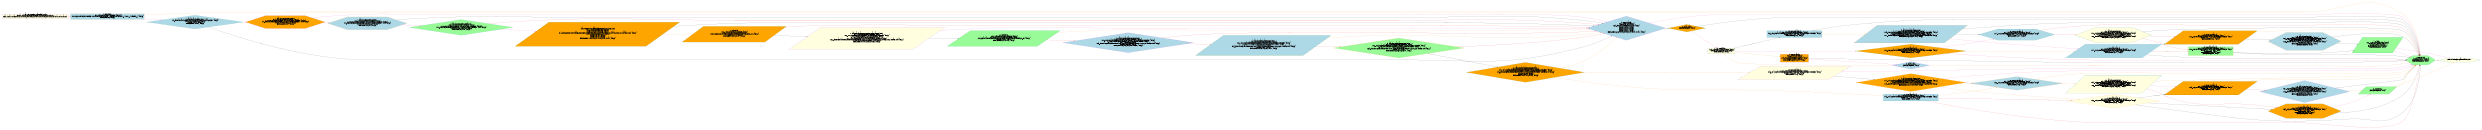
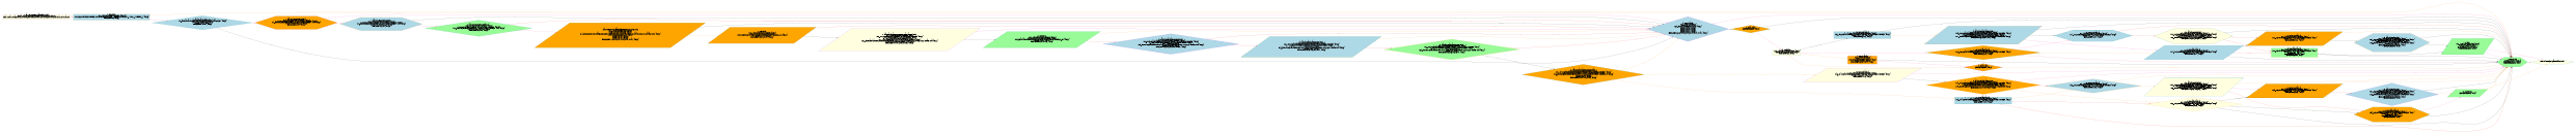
  digraph {
    rankdir=LR
    node [color=teal fillcolor=lightblue shape=diamond style=filled]
    edge [color=black]
    n1 [color=purple fillcolor=lightyellow label="1: Start void UserHelper.updateProfile(int,int,int)\nFormals:  this:com.stn.helpers.UserHelper* id:int userClass:int donor:int\nLocals:  $bcvar4:void CatchVar142:void $irvar6:void $irvar5:void $irvar4:void $irvar3:void $irvar2:void $irvar1:void $irvar0:void \n  " shape=box]
    n2 [color=darkorange label="4:  method_body \n   n$0=*&this:com.stn.helpers.UserHelper* [line 556]\n  *n$0.query:com.stn.helpers.UserHelper(root com.stn.helpers.UserHelper)=\"UPDATE users SET Class = ? , Donor = ? WHERE Id = ?\" [line 556]\n  EXIT_SCOPE(n$0); [line 556]\n " shape=box]
    n3 [fillcolor=palegreen label="3:  exceptions sink \n   NULLIFY(&$bcvar4); [line 574]\n  EXIT_SCOPE($bcvar4); [line 574]\n  APPLY_ABSTRACTION; [line 574]\n " shape=hexagon]
    n4 [label="5:  Call Class Class.forName(String) \n   n$1=_fun_Class Class.forName(String)(\"com.mysql.jdbc.Driver\":java.lang.Object*) [line 559]\n  *&$irvar0:java.lang.Class*=n$1 [line 559]\n  NULLIFY(&$irvar0); [line 559]\n  EXIT_SCOPE(n$1,$irvar0); [line 559]\n "]
    n5 [fillcolor=lightyellow label="2: Exit void UserHelper.updateProfile(int,int,int) \n  " shape=hexagon]
    n6 [color=purple fillcolor=orange label="6:  Call String DBConnection.getHost() \n   n$2=*&this:com.stn.helpers.UserHelper* [line 560]\n  _=*n$2:com.stn.helpers.UserHelper*(root com.stn.helpers.UserHelper) [line 560]\n  n$4=_fun_String DBConnection.getHost()(n$2:com.stn.helpers.UserHelper*) virtual [line 560]\n  *&$irvar1:java.lang.String*=n$4 [line 560]\n  EXIT_SCOPE(_,n$2,n$4); [line 560]\n " shape=hexagon]
    n7 [color=purple label="39:  exception handler \n   n$88=*&return:void [line 567]\n  *&return:void=null [line 567]\n  n$89=_fun___unwrap_exception(n$88:void) [line 567]\n  NULLIFY(&$irvar3); [line 567]\n  NULLIFY(&$irvar5); [line 567]\n  NULLIFY(&$irvar4); [line 567]\n  NULLIFY(&$irvar1); [line 567]\n  NULLIFY(&$irvar2); [line 567]\n  EXIT_SCOPE(n$88,n$89,$irvar3,$irvar5,$irvar4,$irvar1,$irvar2); [line 567]\n "]
    n8 [color=darkorange label="7:  Call String DBConnection.getUser() \n   n$5=*&this:com.stn.helpers.UserHelper* [line 560]\n  _=*n$5:com.stn.helpers.UserHelper*(root com.stn.helpers.UserHelper) [line 560]\n  n$7=_fun_String DBConnection.getUser()(n$5:com.stn.helpers.UserHelper*) virtual [line 560]\n  *&$irvar2:java.lang.String*=n$7 [line 560]\n  EXIT_SCOPE(_,n$5,n$7); [line 560]\n " shape=hexagon]
    n9 [color=darkgreen fillcolor=orange label="38:  Finally branch \n   APPLY_ABSTRACTION; [line 567]\n "]
    n10 [fillcolor=palegreen label="8:  Call String DBConnection.getPassword() \n   n$8=*&this:com.stn.helpers.UserHelper* [line 560]\n  _=*n$8:com.stn.helpers.UserHelper*(root com.stn.helpers.UserHelper) [line 560]\n  n$10=_fun_String DBConnection.getPassword()(n$8:com.stn.helpers.UserHelper*) virtual [line 560]\n  *&$irvar3:java.lang.String*=n$10 [line 560]\n  EXIT_SCOPE(_,n$8,n$10); [line 560]\n "]
    n11 [fillcolor=lightyellow label="26:  method_body \n   n$65=*&CatchVar142:java.lang.Object* [line 567]\n  *&$bcvar4:java.lang.Object*=n$65 [line 567]\n  EXIT_SCOPE(n$65); [line 567]\n " shape=box]
    n12 [color=darkgreen fillcolor=orange label="9:  Call Connection DriverManager.getConnection(String,String,String) \n   n$11=*&$irvar1:java.lang.String* [line 560]\n  n$12=*&$irvar2:java.lang.String* [line 560]\n  n$13=*&$irvar3:java.lang.String* [line 560]\n  n$14=_fun_Connection DriverManager.getConnection(String,String,String)(n$11:java.lang.String*,n$12:java.lang.String*,n$13:java.lang.String*) [line 560]\n  *&$irvar4:java.sql.Connection*=n$14 [line 560]\n  NULLIFY(&$irvar3); [line 560]\n  NULLIFY(&$irvar1); [line 560]\n  NULLIFY(&$irvar2); [line 560]\n  EXIT_SCOPE(n$11,n$12,n$13,n$14,$irvar3,$irvar1,$irvar2); [line 560]\n " shape=parallelogram]
    n13 [color=darkgreen fillcolor=orange label="10:  method_body \n   n$15=*&this:com.stn.helpers.UserHelper* [line 560]\n  n$16=*&$irvar4:java.sql.Connection* [line 560]\n  *n$15.connection:com.stn.helpers.UserHelper(root com.stn.helpers.UserHelper)=n$16 [line 560]\n  NULLIFY(&$irvar4); [line 560]\n  EXIT_SCOPE(n$15,n$16,$irvar4); [line 560]\n " shape=parallelogram]
    n14 [color=purple fillcolor=lightyellow label="11:  Call PreparedStatement Connection.prepareStatement(String) \n   n$17=*&this:com.stn.helpers.UserHelper* [line 561]\n  n$18=*n$17.connection:java.sql.Connection*(root com.stn.helpers.UserHelper) [line 561]\n  _=*n$18:java.sql.Connection*(root java.sql.Connection) [line 561]\n  n$20=*&this:com.stn.helpers.UserHelper* [line 561]\n  n$21=*n$20.query:java.lang.String*(root com.stn.helpers.UserHelper) [line 561]\n  n$22=_fun_PreparedStatement Connection.prepareStatement(String)(n$18:java.sql.Connection*,n$21:java.lang.String*) interface virtual [line 561]\n  *&$irvar5:java.sql.PreparedStatement*=n$22 [line 561]\n  EXIT_SCOPE(_,n$17,n$18,n$20,n$21,n$22); [line 561]\n " shape=parallelogram]
    n15 [fillcolor=palegreen label="12:  method_body \n   n$23=*&this:com.stn.helpers.UserHelper* [line 561]\n  n$24=*&$irvar5:java.sql.PreparedStatement* [line 561]\n  *n$23.preparedStatement:com.stn.helpers.UserHelper(root com.stn.helpers.UserHelper)=n$24 [line 561]\n  NULLIFY(&$irvar5); [line 561]\n  EXIT_SCOPE(n$23,n$24,$irvar5); [line 561]\n " shape=parallelogram]
    n16 [color=purple label="13:  Call void PreparedStatement.setInt(int,int) \n   n$25=*&this:com.stn.helpers.UserHelper* [line 562]\n  n$26=*n$25.preparedStatement:java.sql.PreparedStatement*(root com.stn.helpers.UserHelper) [line 562]\n  _=*n$26:java.sql.PreparedStatement*(root java.sql.PreparedStatement) [line 562]\n  n$28=*&userClass:int [line 562]\n  n$29=_fun_void PreparedStatement.setInt(int,int)(n$26:java.sql.PreparedStatement*,1:int,n$28:int) interface virtual [line 562]\n  NULLIFY(&userClass); [line 562]\n  EXIT_SCOPE(_,n$25,n$26,n$28,n$29,userClass); [line 562]\n "]
    n17 [color=darkgreen label="14:  Call void PreparedStatement.setInt(int,int) \n   n$30=*&this:com.stn.helpers.UserHelper* [line 563]\n  n$31=*n$30.preparedStatement:java.sql.PreparedStatement*(root com.stn.helpers.UserHelper) [line 563]\n  _=*n$31:java.sql.PreparedStatement*(root java.sql.PreparedStatement) [line 563]\n  n$33=*&donor:int [line 563]\n  n$34=_fun_void PreparedStatement.setInt(int,int)(n$31:java.sql.PreparedStatement*,2:int,n$33:int) interface virtual [line 563]\n  NULLIFY(&donor); [line 563]\n  EXIT_SCOPE(_,n$30,n$31,n$33,n$34,donor); [line 563]\n " shape=parallelogram]
    n18 [color=darkorange fillcolor=palegreen label="15:  Call void PreparedStatement.setInt(int,int) \n   n$35=*&this:com.stn.helpers.UserHelper* [line 564]\n  n$36=*n$35.preparedStatement:java.sql.PreparedStatement*(root com.stn.helpers.UserHelper) [line 564]\n  _=*n$36:java.sql.PreparedStatement*(root java.sql.PreparedStatement) [line 564]\n  n$38=*&id:int [line 564]\n  n$39=_fun_void PreparedStatement.setInt(int,int)(n$36:java.sql.PreparedStatement*,3:int,n$38:int) interface virtual [line 564]\n  NULLIFY(&id); [line 564]\n  EXIT_SCOPE(_,n$35,n$36,n$38,n$39,id); [line 564]\n "]
    n19 [fillcolor=orange label="16:  Call int PreparedStatement.executeUpdate() \n   n$40=*&this:com.stn.helpers.UserHelper* [line 565]\n  n$41=*n$40.preparedStatement:java.sql.PreparedStatement*(root com.stn.helpers.UserHelper) [line 565]\n  _=*n$41:java.sql.PreparedStatement*(root java.sql.PreparedStatement) [line 565]\n  n$43=_fun_int PreparedStatement.executeUpdate()(n$41:java.sql.PreparedStatement*) interface virtual [line 565]\n  *&$irvar6:int=n$43 [line 565]\n  NULLIFY(&$irvar6); [line 565]\n  EXIT_SCOPE(_,n$40,n$41,n$43,$irvar6); [line 565]\n "]
    n20 [color=purple fillcolor=lightyellow label="17: Prune (true branch, if) \n   n$44=*&this:com.stn.helpers.UserHelper* [line 567]\n  n$45=*n$44.preparedStatement:java.sql.PreparedStatement*(root com.stn.helpers.UserHelper) [line 567]\n  PRUNE(!(n$45 == null), true); [line 567]\n  EXIT_SCOPE(n$44,n$45); [line 567]\n " shape=parallelogram]
    n21 [label="18: Prune (false branch, if) \n   n$44=*&this:com.stn.helpers.UserHelper* [line 567]\n  n$45=*n$44.preparedStatement:java.sql.PreparedStatement*(root com.stn.helpers.UserHelper) [line 567]\n  PRUNE((n$45 == null), false); [line 567]\n  EXIT_SCOPE(n$44,n$45); [line 567]\n " shape=box]
    n22 [color=darkorange fillcolor=orange label="19:  Call void PreparedStatement.close() \n   n$46=*&this:com.stn.helpers.UserHelper* [line 568]\n  n$47=*n$46.preparedStatement:java.sql.PreparedStatement*(root com.stn.helpers.UserHelper) [line 568]\n  n$50=_fun___set_mem_attribute(n$47:java.sql.PreparedStatement*) [line 568]\n  _=*n$47:java.sql.PreparedStatement*(root java.sql.PreparedStatement) [line 568]\n  n$49=_fun_void PreparedStatement.close()(n$47:java.sql.PreparedStatement*) interface virtual [line 568]\n  EXIT_SCOPE(_,n$46,n$47,n$49,n$50); [line 568]\n "]
    n23 [color=darkorange label="20: Prune (true branch, if) \n   n$51=*&this:com.stn.helpers.UserHelper* [line 569]\n  n$52=*n$51.connection:java.sql.Connection*(root com.stn.helpers.UserHelper) [line 569]\n  PRUNE(!(n$52 == null), true); [line 569]\n  EXIT_SCOPE(n$51,n$52); [line 569]\n "]
    n24 [color=darkorange fillcolor=lightyellow label="21: Prune (false branch, if) \n   n$51=*&this:com.stn.helpers.UserHelper* [line 569]\n  n$52=*n$51.connection:java.sql.Connection*(root com.stn.helpers.UserHelper) [line 569]\n  PRUNE((n$52 == null), false); [line 569]\n  EXIT_SCOPE(n$51,n$52); [line 569]\n "]
    n25 [fillcolor=lightyellow label="22:  Call void Connection.close() \n   n$53=*&this:com.stn.helpers.UserHelper* [line 570]\n  n$54=*n$53.connection:java.sql.Connection*(root com.stn.helpers.UserHelper) [line 570]\n  n$57=_fun___set_mem_attribute(n$54:java.sql.Connection*) [line 570]\n  _=*n$54:java.sql.Connection*(root java.sql.Connection) [line 570]\n  n$56=_fun_void Connection.close()(n$54:java.sql.Connection*) interface virtual [line 570]\n  EXIT_SCOPE(_,n$53,n$54,n$56,n$57); [line 570]\n " shape=parallelogram]
    n26 [color=darkgreen fillcolor=orange label="23: Prune (true branch, if) \n   n$58=*&this:com.stn.helpers.UserHelper* [line 571]\n  n$59=*n$58.resultSet:java.sql.ResultSet*(root com.stn.helpers.UserHelper) [line 571]\n  PRUNE(!(n$59 == null), true); [line 571]\n  EXIT_SCOPE(n$58,n$59); [line 571]\n " shape=parallelogram]
    n27 [fillcolor=orange label="24: Prune (false branch, if) \n   n$58=*&this:com.stn.helpers.UserHelper* [line 571]\n  n$59=*n$58.resultSet:java.sql.ResultSet*(root com.stn.helpers.UserHelper) [line 571]\n  PRUNE((n$59 == null), false); [line 571]\n  NULLIFY(&this); [line 571]\n  EXIT_SCOPE(n$58,n$59,this); [line 571]\n  APPLY_ABSTRACTION; [line 571]\n " shape=hexagon]
    n28 [color=purple label="25:  Call void ResultSet.close() \n   n$60=*&this:com.stn.helpers.UserHelper* [line 572]\n  n$61=*n$60.resultSet:java.sql.ResultSet*(root com.stn.helpers.UserHelper) [line 572]\n  n$64=_fun___set_mem_attribute(n$61:java.sql.ResultSet*) [line 572]\n  _=*n$61:java.sql.ResultSet*(root java.sql.ResultSet) [line 572]\n  n$63=_fun_void ResultSet.close()(n$61:java.sql.ResultSet*) interface virtual [line 572]\n  NULLIFY(&this); [line 572]\n  EXIT_SCOPE(_,n$60,n$61,n$63,n$64,this); [line 572]\n  APPLY_ABSTRACTION; [line 572]\n "]
    n29 [color=darkgreen fillcolor=palegreen label="37:  method_body \n   APPLY_ABSTRACTION; [line 574]\n " shape=parallelogram]
    n30 [label="27: Prune (true branch, if) \n   n$66=*&this:com.stn.helpers.UserHelper* [line 567]\n  n$67=*n$66.preparedStatement:java.sql.PreparedStatement*(root com.stn.helpers.UserHelper) [line 567]\n  PRUNE(!(n$67 == null), true); [line 567]\n  EXIT_SCOPE(n$66,n$67); [line 567]\n " shape=box]
    n31 [color=darkgreen fillcolor=orange label="28: Prune (false branch, if) \n   n$66=*&this:com.stn.helpers.UserHelper* [line 567]\n  n$67=*n$66.preparedStatement:java.sql.PreparedStatement*(root com.stn.helpers.UserHelper) [line 567]\n  PRUNE((n$67 == null), false); [line 567]\n  EXIT_SCOPE(n$66,n$67); [line 567]\n "]
    n32 [color=purple fillcolor=orange label="41:  exception handler \n   n$88=*&return:void [line 567]\n  *&return:void=null [line 567]\n  n$89=_fun___unwrap_exception(n$88:void) [line 567]\n  NULLIFY(&$bcvar4); [line 567]\n  EXIT_SCOPE(n$88,n$89,$bcvar4); [line 567]\n " shape=box]
    n33 [color=darkorange label="29:  Call void PreparedStatement.close() \n   n$68=*&this:com.stn.helpers.UserHelper* [line 568]\n  n$69=*n$68.preparedStatement:java.sql.PreparedStatement*(root com.stn.helpers.UserHelper) [line 568]\n  n$72=_fun___set_mem_attribute(n$69:java.sql.PreparedStatement*) [line 568]\n  _=*n$69:java.sql.PreparedStatement*(root java.sql.PreparedStatement) [line 568]\n  n$71=_fun_void PreparedStatement.close()(n$69:java.sql.PreparedStatement*) interface virtual [line 568]\n  EXIT_SCOPE(_,n$68,n$69,n$71,n$72); [line 568]\n " shape=parallelogram]
    n34 [label="30: Prune (true branch, if) \n   n$73=*&this:com.stn.helpers.UserHelper* [line 569]\n  n$74=*n$73.connection:java.sql.Connection*(root com.stn.helpers.UserHelper) [line 569]\n  PRUNE(!(n$74 == null), true); [line 569]\n  EXIT_SCOPE(n$73,n$74); [line 569]\n " shape=hexagon]
    n35 [label="31: Prune (false branch, if) \n   n$73=*&this:com.stn.helpers.UserHelper* [line 569]\n  n$74=*n$73.connection:java.sql.Connection*(root com.stn.helpers.UserHelper) [line 569]\n  PRUNE((n$74 == null), false); [line 569]\n  EXIT_SCOPE(n$73,n$74); [line 569]\n " shape=parallelogram]
-   n36 [color=purple label="40:  Finally branch \n   APPLY_ABSTRACTION; [line 567]\n "]
+   n36 [color=purple fillcolor=orange label="40:  Finally branch \n   APPLY_ABSTRACTION; [line 567]\n "]
    n37 [color=darkgreen fillcolor=lightyellow label="32:  Call void Connection.close() \n   n$75=*&this:com.stn.helpers.UserHelper* [line 570]\n  n$76=*n$75.connection:java.sql.Connection*(root com.stn.helpers.UserHelper) [line 570]\n  n$79=_fun___set_mem_attribute(n$76:java.sql.Connection*) [line 570]\n  _=*n$76:java.sql.Connection*(root java.sql.Connection) [line 570]\n  n$78=_fun_void Connection.close()(n$76:java.sql.Connection*) interface virtual [line 570]\n  EXIT_SCOPE(_,n$75,n$76,n$78,n$79); [line 570]\n " shape=hexagon]
    n38 [fillcolor=orange label="33: Prune (true branch, if) \n   n$80=*&this:com.stn.helpers.UserHelper* [line 571]\n  n$81=*n$80.resultSet:java.sql.ResultSet*(root com.stn.helpers.UserHelper) [line 571]\n  PRUNE(!(n$81 == null), true); [line 571]\n  EXIT_SCOPE(n$80,n$81); [line 571]\n " shape=parallelogram]
    n39 [color=darkorange fillcolor=palegreen label="34: Prune (false branch, if) \n   n$80=*&this:com.stn.helpers.UserHelper* [line 571]\n  n$81=*n$80.resultSet:java.sql.ResultSet*(root com.stn.helpers.UserHelper) [line 571]\n  PRUNE((n$81 == null), false); [line 571]\n  NULLIFY(&this); [line 571]\n  EXIT_SCOPE(n$80,n$81,this); [line 571]\n  APPLY_ABSTRACTION; [line 571]\n " shape=box]
    n40 [color=darkorange label="35:  Call void ResultSet.close() \n   n$82=*&this:com.stn.helpers.UserHelper* [line 572]\n  n$83=*n$82.resultSet:java.sql.ResultSet*(root com.stn.helpers.UserHelper) [line 572]\n  n$86=_fun___set_mem_attribute(n$83:java.sql.ResultSet*) [line 572]\n  _=*n$83:java.sql.ResultSet*(root java.sql.ResultSet) [line 572]\n  n$85=_fun_void ResultSet.close()(n$83:java.sql.ResultSet*) interface virtual [line 572]\n  NULLIFY(&this); [line 572]\n  EXIT_SCOPE(_,n$82,n$83,n$85,n$86,this); [line 572]\n  APPLY_ABSTRACTION; [line 572]\n " shape=hexagon]
    n41 [fillcolor=palegreen label="36:  throw \n   n$87=*&$bcvar4:java.lang.Object* [line 573]\n  *&return:void=EXN n$87 [line 573]\n  NULLIFY(&$bcvar4); [line 573]\n  EXIT_SCOPE(n$87,$bcvar4); [line 573]\n  APPLY_ABSTRACTION; [line 573]\n " shape=parallelogram]
    n1 -> n2 [color=red]
    n2 -> n3 [color=darkorange]
    n2 -> n4 [color=deeppink]
    n3 -> n5 [color=red]
    n4 -> n6 [color=deeppink]
    n4 -> n7
    n6 -> n7 [color=deeppink]
    n6 -> n8 [color=deeppink]
    n7 -> n3 [color=deeppink]
    n7 -> n9
    n8 -> n7
    n8 -> n10 [color=deeppink]
    n9 -> n3
    n9 -> n11 [color=deeppink]
    n10 -> n7 [color=red]
    n10 -> n12 [color=deeppink]
    n11 -> n30
    n11 -> n31 [color=deeppink]
    n11 -> n32 [color=darkorange]
    n12 -> n7
    n12 -> n13 [color=darkorange]
    n13 -> n7 [color=red]
    n13 -> n14
    n14 -> n7 [color=deeppink]
    n14 -> n15
    n15 -> n7 [color=darkorange]
    n15 -> n16 [color=red]
    n16 -> n7 [color=red]
    n16 -> n17 [color=red]
    n17 -> n7 [color=darkorange]
    n17 -> n18 [color=red]
    n18 -> n7 [color=red]
    n18 -> n19
    n19 -> n7 [color=darkorange]
    n19 -> n20 [color=darkorange]
    n19 -> n21 [color=darkorange]
    n20 -> n3 [color=deeppink]
    n20 -> n22
    n21 -> n3 [color=red]
    n21 -> n23 [color=darkorange]
    n21 -> n24 [color=red]
    n22 -> n3 [color=deeppink]
    n22 -> n23 [color=red]
    n22 -> n24 [color=darkorange]
    n23 -> n3 [color=darkorange]
    n23 -> n25 [color=darkorange]
    n24 -> n3
    n24 -> n26
    n24 -> n27
    n25 -> n3 [color=darkorange]
    n25 -> n26 [color=deeppink]
    n25 -> n27 [color=red]
    n26 -> n3 [color=darkorange]
    n26 -> n28 [color=red]
    n27 -> n3
    n27 -> n29 [color=deeppink]
    n28 -> n3
    n28 -> n29 [color=darkorange]
    n29 -> n3 [color=darkorange]
    n29 -> n5 [color=darkorange]
    n30 -> n3
    n30 -> n33 [color=darkorange]
    n31 -> n3 [color=deeppink]
    n31 -> n34 [color=deeppink]
    n31 -> n35 [color=darkorange]
    n32 -> n3
    n32 -> n36 [color=deeppink]
    n33 -> n3
    n33 -> n34
    n33 -> n35 [color=deeppink]
    n34 -> n3 [color=red]
    n34 -> n37 [color=red]
    n35 -> n3
    n35 -> n38
    n35 -> n39 [color=red]
    n36 -> n3 [color=darkorange]
    n36 -> n11 [color=darkorange]
    n37 -> n3
    n37 -> n38 [color=red]
    n37 -> n39 [color=red]
    n38 -> n3 [color=darkorange]
    n38 -> n40
    n39 -> n3
    n39 -> n41
    n40 -> n3
    n40 -> n41
    n41 -> n3 [color=deeppink]
    n41 -> n5 [color=deeppink]
  }
